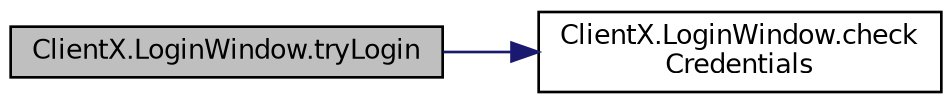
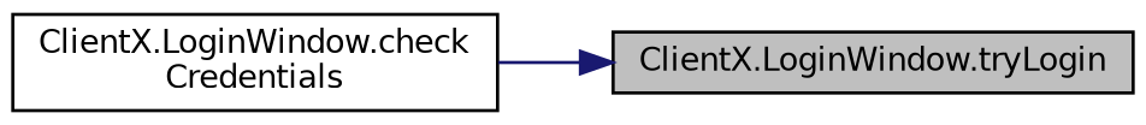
  digraph {
    rankdir=LR
    node [color=black fontname=Helvetica fontsize=10 shape=record style=filled]
    n1 [fillcolor=grey75 fontcolor=black height=0.2 label="ClientX.LoginWindow.tryLogin" width=0.4]
    n2 [fillcolor=white height=0.2 label="ClientX.LoginWindow.check\lCredentials" width=0.4]
-   n1 -> n2 [color=midnightblue fontname=Helvetica fontsize=10 labelfontname=Helvetica labelfontsize=10 style=solid]
+   n2 -> n1 [color=midnightblue fontname=Helvetica fontsize=10 labelfontname=Helvetica labelfontsize=10 style=solid]
  }
